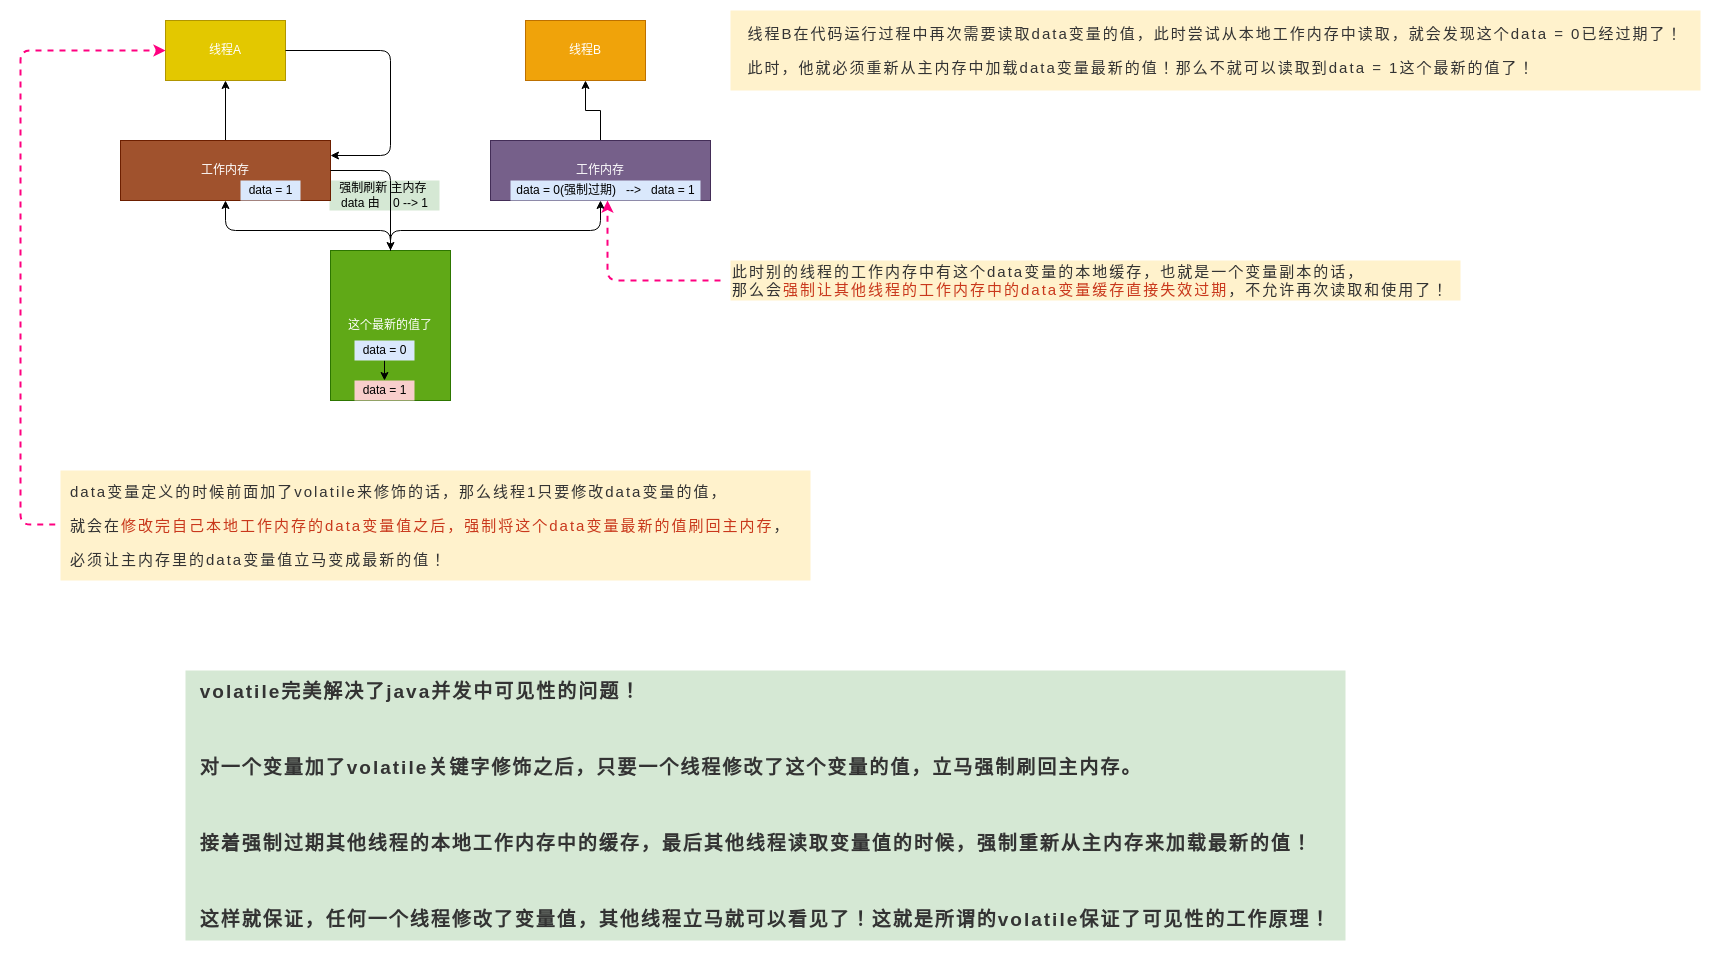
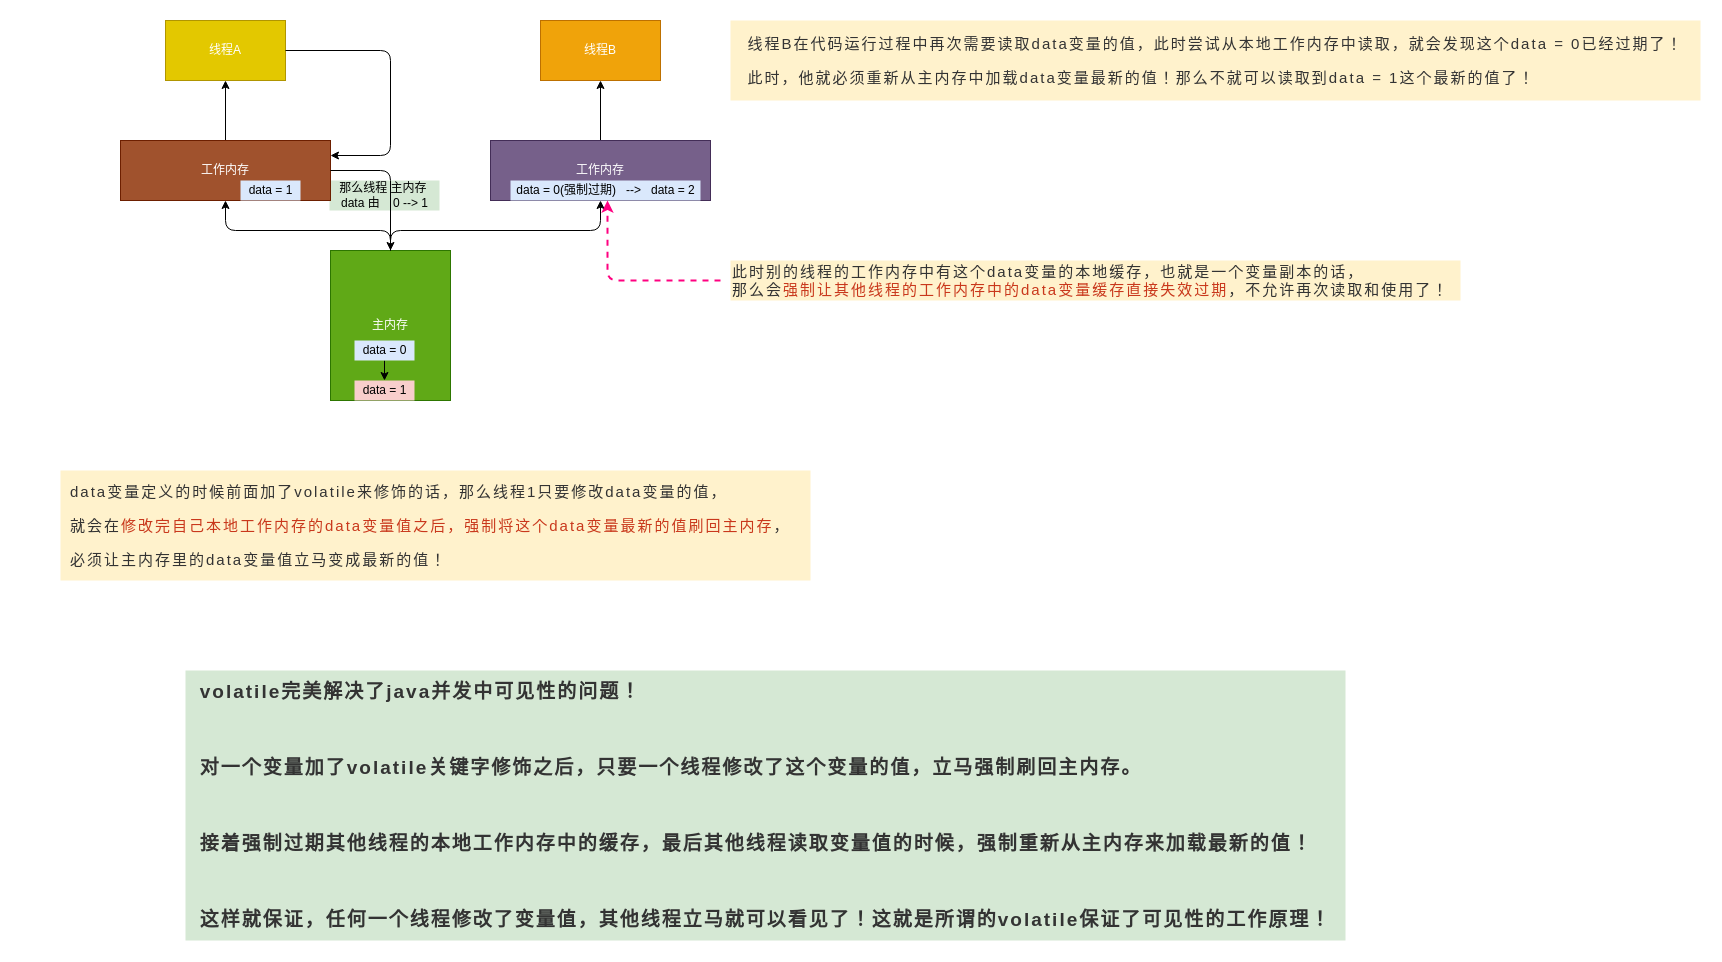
  <mxCell id="0" />
  <mxCell id="1" parent="0" />
- <mxCell id="2" value="强制刷新 主内存&amp;nbsp;&lt;br&gt;data 由&amp;nbsp; &amp;nbsp; 0 --&amp;gt; 1" style="text;html=1;align=center;verticalAlign=middle;resizable=0;points=[];autosize=1;fillColor=#d5e8d4;" vertex="1" parent="1"><mxGeometry x="329" y="180" width="110" height="30" as="geometry" /></mxCell>
- <mxCell id="3" value="这个最新的值了" style="whiteSpace=wrap;html=1;fillColor=#60a917;strokeColor=#2D7600;fontColor=#ffffff;" vertex="1" parent="1"><mxGeometry x="330" y="250" width="120" height="150" as="geometry" /></mxCell>
+ <mxCell id="2" value="那么线程 主内存&amp;nbsp;&lt;br&gt;data 由&amp;nbsp; &amp;nbsp; 0 --&amp;gt; 1" style="text;html=1;align=center;verticalAlign=middle;resizable=0;points=[];autosize=1;fillColor=#d5e8d4;" vertex="1" parent="1"><mxGeometry x="329" y="180" width="110" height="30" as="geometry" /></mxCell>
+ <mxCell id="3" value="主内存" style="whiteSpace=wrap;html=1;fillColor=#60a917;strokeColor=#2D7600;fontColor=#ffffff;" vertex="1" parent="1"><mxGeometry x="330" y="250" width="120" height="150" as="geometry" /></mxCell>
  <mxCell id="4" value="线程A" style="whiteSpace=wrap;html=1;fillColor=#e3c800;strokeColor=#B09500;fontColor=#ffffff;" vertex="1" parent="1"><mxGeometry x="165" y="20" width="120" height="60" as="geometry" /></mxCell>
- <mxCell id="5" value="线程B" style="whiteSpace=wrap;html=1;fillColor=#f0a30a;strokeColor=#BD7000;fontColor=#ffffff;" vertex="1" parent="1"><mxGeometry x="525" y="20" width="120" height="60" as="geometry" /></mxCell>
+ <mxCell id="5" value="线程B" style="whiteSpace=wrap;html=1;fillColor=#f0a30a;strokeColor=#BD7000;fontColor=#ffffff;" vertex="1" parent="1"><mxGeometry x="540" y="20" width="120" height="60" as="geometry" /></mxCell>
  <mxCell id="6" value="" style="edgeStyle=orthogonalEdgeStyle;rounded=0;orthogonalLoop=1;jettySize=auto;html=1;" edge="1" parent="1" source="7" target="4"><mxGeometry relative="1" as="geometry" /></mxCell>
  <mxCell id="7" value="工作内存" style="whiteSpace=wrap;html=1;fillColor=#a0522d;strokeColor=#6D1F00;fontColor=#ffffff;" vertex="1" parent="1"><mxGeometry x="120" y="140" width="210" height="60" as="geometry" /></mxCell>
  <mxCell id="8" value="" style="edgeStyle=orthogonalEdgeStyle;rounded=0;orthogonalLoop=1;jettySize=auto;html=1;" edge="1" parent="1" source="9" target="5"><mxGeometry relative="1" as="geometry" /></mxCell>
  <mxCell id="9" value="工作内存" style="whiteSpace=wrap;html=1;fillColor=#76608a;strokeColor=#432D57;fontColor=#ffffff;" vertex="1" parent="1"><mxGeometry x="490" y="140" width="220" height="60" as="geometry" /></mxCell>
  <mxCell id="10" value="" style="endArrow=classic;html=1;exitX=0.5;exitY=0;exitDx=0;exitDy=0;entryX=0.5;entryY=1;entryDx=0;entryDy=0;" edge="1" parent="1" source="3" target="9"><mxGeometry width="50" height="50" relative="1" as="geometry"><mxPoint x="390" y="240" as="sourcePoint" /><mxPoint x="440" y="190" as="targetPoint" /><Array as="points"><mxPoint x="390" y="230" /><mxPoint x="600" y="230" /></Array></mxGeometry></mxCell>
  <mxCell id="11" value="" style="endArrow=classic;html=1;entryX=0.5;entryY=1;entryDx=0;entryDy=0;" edge="1" parent="1" target="7"><mxGeometry width="50" height="50" relative="1" as="geometry"><mxPoint x="390" y="250" as="sourcePoint" /><mxPoint x="260" y="210" as="targetPoint" /><Array as="points"><mxPoint x="390" y="230" /><mxPoint x="225" y="230" /></Array></mxGeometry></mxCell>
  <mxCell id="12" value="" style="endArrow=classic;html=1;exitX=1;exitY=0.5;exitDx=0;exitDy=0;" edge="1" parent="1" source="7"><mxGeometry width="50" height="50" relative="1" as="geometry"><mxPoint x="400" y="190" as="sourcePoint" /><mxPoint x="390" y="250" as="targetPoint" /><Array as="points"><mxPoint x="390" y="170" /></Array></mxGeometry></mxCell>
  <mxCell id="13" value="" style="endArrow=classic;html=1;exitX=1;exitY=0.5;exitDx=0;exitDy=0;entryX=1;entryY=0.25;entryDx=0;entryDy=0;" edge="1" parent="1" source="4" target="7"><mxGeometry width="50" height="50" relative="1" as="geometry"><mxPoint x="340" y="100" as="sourcePoint" /><mxPoint x="390" y="50" as="targetPoint" /><Array as="points"><mxPoint x="390" y="50" /><mxPoint x="390" y="155" /></Array></mxGeometry></mxCell>
- <mxCell id="14" value="data = 0(强制过期)&amp;nbsp; &amp;nbsp;--&amp;gt;&amp;nbsp; &amp;nbsp;data = 1" style="text;html=1;align=center;verticalAlign=middle;resizable=0;points=[];autosize=1;fillColor=#dae8fc;" vertex="1" parent="1"><mxGeometry x="510" y="180" width="190" height="20" as="geometry" /></mxCell>
+ <mxCell id="14" value="data = 0(强制过期)&amp;nbsp; &amp;nbsp;--&amp;gt;&amp;nbsp; &amp;nbsp;data = 2" style="text;html=1;align=center;verticalAlign=middle;resizable=0;points=[];autosize=1;fillColor=#dae8fc;" vertex="1" parent="1"><mxGeometry x="510" y="180" width="190" height="20" as="geometry" /></mxCell>
  <mxCell id="15" value="" style="edgeStyle=orthogonalEdgeStyle;rounded=0;orthogonalLoop=1;jettySize=auto;html=1;" edge="1" parent="1" source="16"><mxGeometry relative="1" as="geometry"><mxPoint x="384" y="380" as="targetPoint" /></mxGeometry></mxCell>
  <mxCell id="16" value="data = 0" style="text;html=1;align=center;verticalAlign=middle;resizable=0;points=[];autosize=1;fillColor=#dae8fc;" vertex="1" parent="1"><mxGeometry x="354" y="340" width="60" height="20" as="geometry" /></mxCell>
  <mxCell id="17" value="data = 1" style="text;html=1;align=center;verticalAlign=middle;resizable=0;points=[];autosize=1;fillColor=#f8cecc;" vertex="1" parent="1"><mxGeometry x="354" y="380" width="60" height="20" as="geometry" /></mxCell>
  <mxCell id="18" value="data = 1" style="text;html=1;align=center;verticalAlign=middle;resizable=0;points=[];autosize=1;fillColor=#dae8fc;" vertex="1" parent="1"><mxGeometry x="240" y="180" width="60" height="20" as="geometry" /></mxCell>
  <mxCell id="19" value="&lt;p style=&quot;margin: 0px 8px ; padding: 0px ; max-width: 100% ; clear: both ; min-height: 1em ; color: rgb(51 , 51 , 51) ; font-size: 17px ; letter-spacing: 0.622px ; line-height: 2em ; box-sizing: border-box ; overflow-wrap: break-word&quot;&gt;&lt;span style=&quot;margin: 0px ; padding: 0px ; max-width: 100% ; box-sizing: border-box ; word-wrap: break-word ; font-size: 15px ; letter-spacing: 2px&quot;&gt;data变量定义的时候前面加了volatile来修饰的话，那么线程1只要修改data变量的值，&lt;/span&gt;&lt;/p&gt;&lt;p style=&quot;margin: 0px 8px ; padding: 0px ; max-width: 100% ; clear: both ; min-height: 1em ; color: rgb(51 , 51 , 51) ; font-size: 17px ; letter-spacing: 0.622px ; line-height: 2em ; box-sizing: border-box ; overflow-wrap: break-word&quot;&gt;&lt;span style=&quot;margin: 0px ; padding: 0px ; max-width: 100% ; box-sizing: border-box ; word-wrap: break-word ; font-size: 15px ; letter-spacing: 2px&quot;&gt;&lt;span style=&quot;margin: 0px ; padding: 0px ; max-width: 100% ; box-sizing: border-box ; overflow-wrap: break-word&quot;&gt;就会在&lt;/span&gt;&lt;span style=&quot;margin: 0px ; padding: 0px ; max-width: 100% ; color: rgb(201 , 56 , 28) ; box-sizing: border-box ; overflow-wrap: break-word&quot;&gt;修改完自己本地工作内存的data变量值之后，强制将这个data变量最新的值刷回主内存&lt;/span&gt;，&lt;/span&gt;&lt;/p&gt;&lt;p style=&quot;margin: 0px 8px ; padding: 0px ; max-width: 100% ; clear: both ; min-height: 1em ; color: rgb(51 , 51 , 51) ; font-size: 17px ; letter-spacing: 0.622px ; line-height: 2em ; box-sizing: border-box ; overflow-wrap: break-word&quot;&gt;&lt;span style=&quot;margin: 0px ; padding: 0px ; max-width: 100% ; box-sizing: border-box ; word-wrap: break-word ; font-size: 15px ; letter-spacing: 2px&quot;&gt;必须让主内存里的data变量值立马变成最新的值！&lt;/span&gt;&lt;/p&gt;" style="text;html=1;align=left;verticalAlign=middle;resizable=0;points=[];autosize=1;fillColor=#fff2cc;" vertex="1" parent="1"><mxGeometry x="60" y="470" width="750" height="110" as="geometry" /></mxCell>
- <mxCell id="20" value="&lt;p style=&quot;margin: 0px 8px ; padding: 0px ; max-width: 100% ; clear: both ; min-height: 1em ; color: rgb(51 , 51 , 51) ; font-family: , &amp;#34;blinkmacsystemfont&amp;#34; , &amp;#34;helvetica neue&amp;#34; , &amp;#34;pingfang sc&amp;#34; , &amp;#34;hiragino sans gb&amp;#34; , &amp;#34;microsoft yahei ui&amp;#34; , &amp;#34;microsoft yahei&amp;#34; , &amp;#34;arial&amp;#34; , sans-serif ; font-size: 17px ; letter-spacing: 0.622px ; text-align: justify ; line-height: 2em ; box-sizing: border-box ; overflow-wrap: break-word&quot;&gt;&lt;span style=&quot;margin: 0px ; padding: 0px ; max-width: 100% ; box-sizing: border-box ; word-wrap: break-word ; letter-spacing: 2px ; font-size: 15px&quot;&gt;线程B在代码运行过程中再次需要读取data变量的值，此时尝试从本地工作内存中读取，就会发现这个data = 0已经过期了！&lt;/span&gt;&lt;/p&gt;&lt;p style=&quot;margin: 0px 8px ; padding: 0px ; max-width: 100% ; clear: both ; min-height: 1em ; color: rgb(51 , 51 , 51) ; font-family: , &amp;#34;blinkmacsystemfont&amp;#34; , &amp;#34;helvetica neue&amp;#34; , &amp;#34;pingfang sc&amp;#34; , &amp;#34;hiragino sans gb&amp;#34; , &amp;#34;microsoft yahei ui&amp;#34; , &amp;#34;microsoft yahei&amp;#34; , &amp;#34;arial&amp;#34; , sans-serif ; font-size: 17px ; letter-spacing: 0.622px ; text-align: justify ; line-height: 2em ; box-sizing: border-box ; overflow-wrap: break-word&quot;&gt;&lt;span style=&quot;margin: 0px ; padding: 0px ; max-width: 100% ; box-sizing: border-box ; word-wrap: break-word ; font-size: 15px ; letter-spacing: 2px&quot;&gt;此时，他就必须重新从主内存中加载data变量最新的值！那么不就可以读取到data = 1这个最新的值了！&lt;/span&gt;&lt;/p&gt;" style="text;html=1;align=center;verticalAlign=middle;resizable=0;points=[];autosize=1;fillColor=#fff2cc;" vertex="1" parent="1"><mxGeometry x="730" y="10" width="970" height="80" as="geometry" /></mxCell>
- <mxCell id="21" value="" style="endArrow=classic;html=1;exitX=-0.007;exitY=0.491;exitDx=0;exitDy=0;exitPerimeter=0;entryX=0;entryY=0.5;entryDx=0;entryDy=0;dashed=1;strokeWidth=2;strokeColor=#FF0080;" edge="1" parent="1" source="19" target="4"><mxGeometry width="50" height="50" relative="1" as="geometry"><mxPoint x="60" y="360" as="sourcePoint" /><mxPoint x="110" y="310" as="targetPoint" /><Array as="points"><mxPoint x="20" y="524" /><mxPoint x="20" y="50" /></Array></mxGeometry></mxCell>
+ <mxCell id="20" value="&lt;p style=&quot;margin: 0px 8px ; padding: 0px ; max-width: 100% ; clear: both ; min-height: 1em ; color: rgb(51 , 51 , 51) ; font-family: , &amp;#34;blinkmacsystemfont&amp;#34; , &amp;#34;helvetica neue&amp;#34; , &amp;#34;pingfang sc&amp;#34; , &amp;#34;hiragino sans gb&amp;#34; , &amp;#34;microsoft yahei ui&amp;#34; , &amp;#34;microsoft yahei&amp;#34; , &amp;#34;arial&amp;#34; , sans-serif ; font-size: 17px ; letter-spacing: 0.622px ; text-align: justify ; line-height: 2em ; box-sizing: border-box ; overflow-wrap: break-word&quot;&gt;&lt;span style=&quot;margin: 0px ; padding: 0px ; max-width: 100% ; box-sizing: border-box ; word-wrap: break-word ; letter-spacing: 2px ; font-size: 15px&quot;&gt;线程B在代码运行过程中再次需要读取data变量的值，此时尝试从本地工作内存中读取，就会发现这个data = 0已经过期了！&lt;/span&gt;&lt;/p&gt;&lt;p style=&quot;margin: 0px 8px ; padding: 0px ; max-width: 100% ; clear: both ; min-height: 1em ; color: rgb(51 , 51 , 51) ; font-family: , &amp;#34;blinkmacsystemfont&amp;#34; , &amp;#34;helvetica neue&amp;#34; , &amp;#34;pingfang sc&amp;#34; , &amp;#34;hiragino sans gb&amp;#34; , &amp;#34;microsoft yahei ui&amp;#34; , &amp;#34;microsoft yahei&amp;#34; , &amp;#34;arial&amp;#34; , sans-serif ; font-size: 17px ; letter-spacing: 0.622px ; text-align: justify ; line-height: 2em ; box-sizing: border-box ; overflow-wrap: break-word&quot;&gt;&lt;span style=&quot;margin: 0px ; padding: 0px ; max-width: 100% ; box-sizing: border-box ; word-wrap: break-word ; font-size: 15px ; letter-spacing: 2px&quot;&gt;此时，他就必须重新从主内存中加载data变量最新的值！那么不就可以读取到data = 1这个最新的值了！&lt;/span&gt;&lt;/p&gt;" style="text;html=1;align=center;verticalAlign=middle;resizable=0;points=[];autosize=1;fillColor=#fff2cc;" vertex="1" parent="1"><mxGeometry x="730" y="20" width="970" height="80" as="geometry" /></mxCell>
  <mxCell id="22" value="&lt;span style=&quot;background-color: rgb(255 , 242 , 204)&quot;&gt;&lt;span style=&quot;color: rgb(51 , 51 , 51) ; font-size: 15px ; letter-spacing: 2px&quot;&gt;此时别的线程的工作内存中有这个data变量的本地缓存，也就是一个变量副本的话，&lt;br&gt;那么会&lt;/span&gt;&lt;span style=&quot;margin: 0px ; padding: 0px ; max-width: 100% ; font-size: 15px ; letter-spacing: 2px ; color: rgb(201 , 56 , 28) ; box-sizing: border-box ; overflow-wrap: break-word&quot;&gt;强制让其他线程的工作内存中的data变量缓存直接失效过期&lt;/span&gt;&lt;span style=&quot;color: rgb(51 , 51 , 51) ; font-size: 15px ; letter-spacing: 2px&quot;&gt;，不允许再次读取和使用了！&lt;/span&gt;&lt;/span&gt;" style="text;html=1;align=left;verticalAlign=middle;resizable=0;points=[];autosize=1;fillColor=#fff2cc;" vertex="1" parent="1"><mxGeometry x="730" y="260" width="730" height="40" as="geometry" /></mxCell>
  <mxCell id="23" value="" style="endArrow=classic;html=1;dashed=1;strokeColor=#FF0080;strokeWidth=2;" edge="1" parent="1"><mxGeometry width="50" height="50" relative="1" as="geometry"><mxPoint x="720" y="280" as="sourcePoint" /><mxPoint x="607" y="200" as="targetPoint" /><Array as="points"><mxPoint x="607" y="280" /></Array></mxGeometry></mxCell>
  <mxCell id="24" value="&lt;p style=&quot;margin: 0px 8px ; padding: 0px ; max-width: 100% ; clear: both ; min-height: 1em ; color: rgb(51 , 51 , 51) ; letter-spacing: 0.622px ; text-align: justify ; line-height: 2em ; box-sizing: border-box ; overflow-wrap: break-word ; font-size: 19px&quot;&gt;&lt;span style=&quot;margin: 0px ; padding: 0px ; max-width: 100% ; box-sizing: border-box ; overflow-wrap: break-word ; letter-spacing: 2px&quot;&gt;&lt;span style=&quot;margin: 0px ; padding: 0px ; max-width: 100% ; box-sizing: border-box ; overflow-wrap: break-word&quot;&gt;&lt;b&gt;&lt;font style=&quot;font-size: 19px&quot;&gt;volatile完美解决了java并发中可见性的问题！&lt;/font&gt;&lt;/b&gt;&lt;/span&gt;&lt;/span&gt;&lt;/p&gt;&lt;p style=&quot;margin: 0px 8px ; padding: 0px ; max-width: 100% ; clear: both ; min-height: 1em ; color: rgb(51 , 51 , 51) ; letter-spacing: 0.622px ; text-align: justify ; line-height: 2em ; box-sizing: border-box ; overflow-wrap: break-word ; font-size: 19px&quot;&gt;&lt;span style=&quot;margin: 0px ; padding: 0px ; max-width: 100% ; box-sizing: border-box ; overflow-wrap: break-word ; letter-spacing: 2px&quot;&gt;&lt;b&gt;&lt;font style=&quot;font-size: 19px&quot;&gt;&lt;br style=&quot;margin: 0px ; padding: 0px ; max-width: 100% ; box-sizing: border-box ; word-wrap: break-word&quot;&gt;&lt;/font&gt;&lt;/b&gt;&lt;/span&gt;&lt;/p&gt;&lt;p style=&quot;margin: 0px 8px ; padding: 0px ; max-width: 100% ; clear: both ; min-height: 1em ; color: rgb(51 , 51 , 51) ; letter-spacing: 0.622px ; text-align: justify ; line-height: 2em ; box-sizing: border-box ; overflow-wrap: break-word ; font-size: 19px&quot;&gt;&lt;span style=&quot;margin: 0px ; padding: 0px ; max-width: 100% ; box-sizing: border-box ; overflow-wrap: break-word ; letter-spacing: 2px&quot;&gt;&lt;b&gt;&lt;font style=&quot;font-size: 19px&quot;&gt;对一个变量加了volatile关键字修饰之后，只要一个线程修改了这个变量的值，立马强制刷回主内存。&lt;/font&gt;&lt;/b&gt;&lt;/span&gt;&lt;/p&gt;&lt;p style=&quot;margin: 0px 8px ; padding: 0px ; max-width: 100% ; clear: both ; min-height: 1em ; color: rgb(51 , 51 , 51) ; letter-spacing: 0.622px ; text-align: justify ; line-height: 2em ; box-sizing: border-box ; overflow-wrap: break-word ; font-size: 19px&quot;&gt;&lt;span style=&quot;margin: 0px ; padding: 0px ; max-width: 100% ; box-sizing: border-box ; overflow-wrap: break-word ; letter-spacing: 2px&quot;&gt;&lt;b&gt;&lt;font style=&quot;font-size: 19px&quot;&gt;&lt;br style=&quot;margin: 0px ; padding: 0px ; max-width: 100% ; box-sizing: border-box ; word-wrap: break-word&quot;&gt;&lt;/font&gt;&lt;/b&gt;&lt;/span&gt;&lt;/p&gt;&lt;p style=&quot;margin: 0px 8px ; padding: 0px ; max-width: 100% ; clear: both ; min-height: 1em ; color: rgb(51 , 51 , 51) ; letter-spacing: 0.622px ; text-align: justify ; line-height: 2em ; box-sizing: border-box ; overflow-wrap: break-word ; font-size: 19px&quot;&gt;&lt;span style=&quot;margin: 0px ; padding: 0px ; max-width: 100% ; box-sizing: border-box ; overflow-wrap: break-word ; letter-spacing: 2px&quot;&gt;&lt;b&gt;&lt;font style=&quot;font-size: 19px&quot;&gt;接着强制过期其他线程的本地工作内存中的缓存，最后其他线程读取变量值的时候，强制重新从主内存来加载最新的值！&lt;/font&gt;&lt;/b&gt;&lt;/span&gt;&lt;/p&gt;&lt;p style=&quot;margin: 0px 8px ; padding: 0px ; max-width: 100% ; clear: both ; min-height: 1em ; color: rgb(51 , 51 , 51) ; letter-spacing: 0.622px ; text-align: justify ; line-height: 2em ; box-sizing: border-box ; overflow-wrap: break-word ; font-size: 19px&quot;&gt;&lt;span style=&quot;margin: 0px ; padding: 0px ; max-width: 100% ; box-sizing: border-box ; overflow-wrap: break-word ; letter-spacing: 2px&quot;&gt;&lt;b&gt;&lt;font style=&quot;font-size: 19px&quot;&gt;&lt;br style=&quot;margin: 0px ; padding: 0px ; max-width: 100% ; box-sizing: border-box ; word-wrap: break-word&quot;&gt;&lt;/font&gt;&lt;/b&gt;&lt;/span&gt;&lt;/p&gt;&lt;p style=&quot;margin: 0px 8px ; padding: 0px ; max-width: 100% ; clear: both ; min-height: 1em ; color: rgb(51 , 51 , 51) ; letter-spacing: 0.622px ; text-align: justify ; line-height: 2em ; box-sizing: border-box ; overflow-wrap: break-word ; font-size: 19px&quot;&gt;&lt;span style=&quot;margin: 0px ; padding: 0px ; max-width: 100% ; box-sizing: border-box ; overflow-wrap: break-word ; letter-spacing: 2px&quot;&gt;&lt;b&gt;&lt;font style=&quot;font-size: 19px&quot;&gt;这样就保证，任何一个线程修改了变量值，其他线程立马就可以看见了！这就是所谓的volatile保证了可见性的工作原理！&lt;/font&gt;&lt;/b&gt;&lt;/span&gt;&lt;/p&gt;" style="text;html=1;align=center;verticalAlign=middle;resizable=0;points=[];autosize=1;fillColor=#d5e8d4;" vertex="1" parent="1"><mxGeometry x="185" y="670" width="1160" height="270" as="geometry" /></mxCell>
